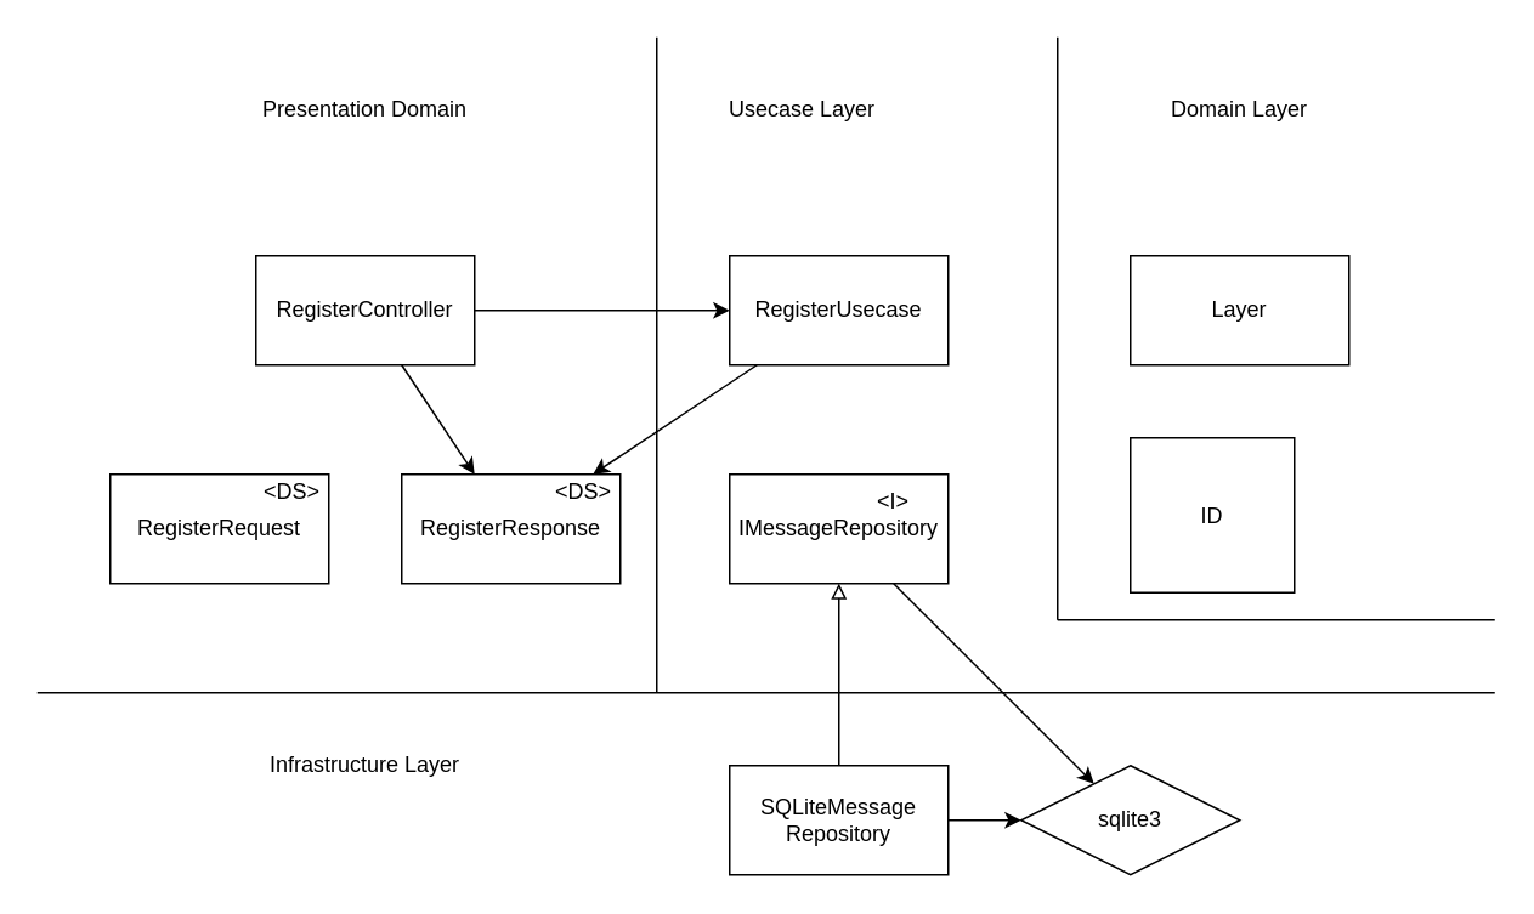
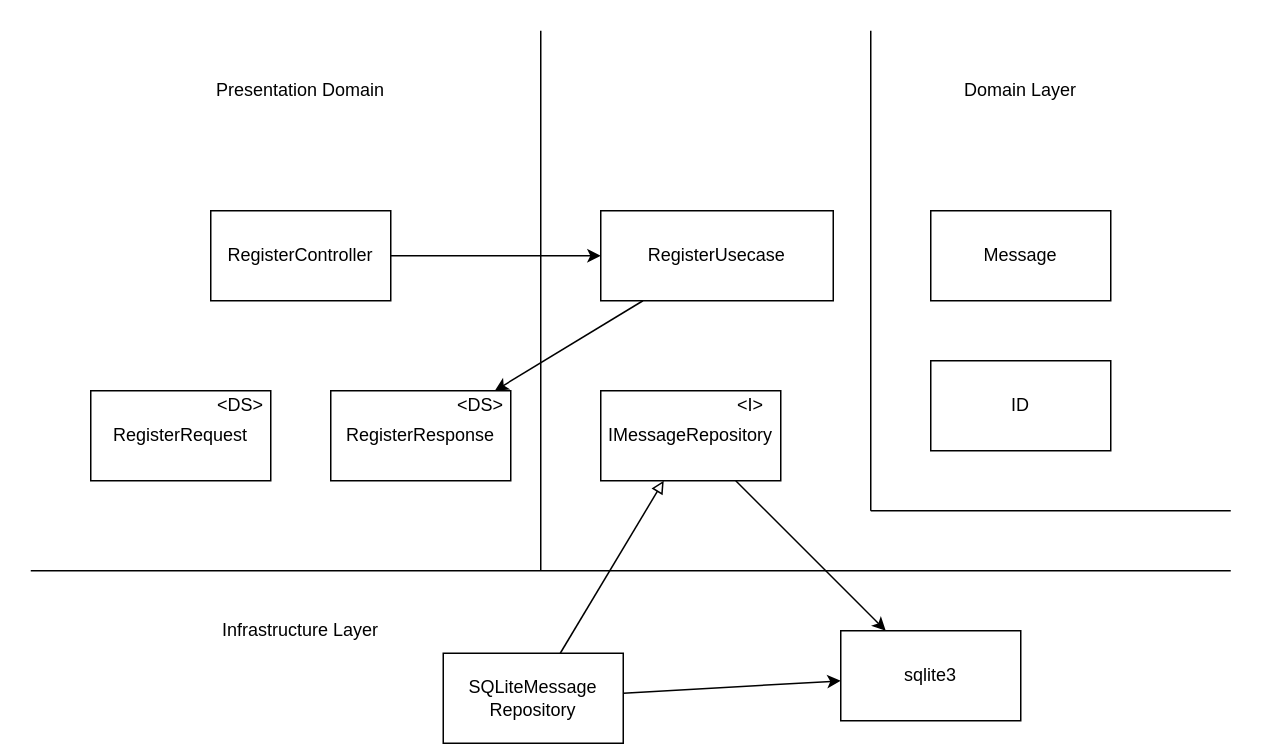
  <mxCell id="0" />
  <mxCell id="1" parent="0" />
  <mxCell id="2" style="edgeStyle=none;html=1;startArrow=none;startFill=0;endArrow=classic;endFill=1;" parent="1" source="4" target="6" edge="1"><mxGeometry relative="1" as="geometry" /></mxCell>
- <mxCell id="3" style="edgeStyle=none;html=1;startArrow=none;startFill=0;endArrow=classic;endFill=1;" parent="1" source="4" target="14" edge="1"><mxGeometry relative="1" as="geometry" /></mxCell>
  <mxCell id="4" value="RegisterController" style="rounded=0;whiteSpace=wrap;html=1;" parent="1" vertex="1"><mxGeometry x="140" y="140" width="120" height="60" as="geometry" /></mxCell>
  <mxCell id="5" style="edgeStyle=none;html=1;startArrow=none;startFill=0;endArrow=classic;endFill=1;" parent="1" source="6" target="14" edge="1"><mxGeometry relative="1" as="geometry" /></mxCell>
- <mxCell id="6" value="RegisterUsecase" style="rounded=0;whiteSpace=wrap;html=1;" parent="1" vertex="1"><mxGeometry x="400" y="140" width="120" height="60" as="geometry" /></mxCell>
- <mxCell id="7" value="Layer" style="rounded=0;whiteSpace=wrap;html=1;" parent="1" vertex="1"><mxGeometry x="620" y="140" width="120" height="60" as="geometry" /></mxCell>
- <mxCell id="8" value="ID" style="rounded=0;whiteSpace=wrap;html=1;" parent="1" vertex="1"><mxGeometry x="620" y="240" width="90" height="85" as="geometry" /></mxCell>
+ <mxCell id="6" value="RegisterUsecase" style="rounded=0;whiteSpace=wrap;html=1;" parent="1" vertex="1"><mxGeometry x="400" y="140" width="155" height="60" as="geometry" /></mxCell>
+ <mxCell id="7" value="Message" style="rounded=0;whiteSpace=wrap;html=1;" parent="1" vertex="1"><mxGeometry x="620" y="140" width="120" height="60" as="geometry" /></mxCell>
+ <mxCell id="8" value="ID" style="rounded=0;whiteSpace=wrap;html=1;" parent="1" vertex="1"><mxGeometry x="620" y="240" width="120" height="60" as="geometry" /></mxCell>
  <mxCell id="9" style="edgeStyle=none;html=1;startArrow=none;startFill=0;endArrow=classic;endFill=1;" parent="1" source="10" target="18" edge="1"><mxGeometry relative="1" as="geometry" /></mxCell>
  <mxCell id="10" value="IMessageRepository" style="rounded=0;whiteSpace=wrap;html=1;" parent="1" vertex="1"><mxGeometry x="400" y="260" width="120" height="60" as="geometry" /></mxCell>
  <mxCell id="11" style="edgeStyle=none;html=1;startArrow=none;startFill=0;endArrow=classic;endFill=1;" parent="1" edge="1"><mxGeometry relative="1" as="geometry"><mxPoint x="380" y="290" as="sourcePoint" /></mxGeometry></mxCell>
  <mxCell id="12" style="edgeStyle=none;html=1;startArrow=none;startFill=0;endArrow=classic;endFill=1;" parent="1" edge="1"><mxGeometry relative="1" as="geometry"><mxPoint x="314" y="320" as="sourcePoint" /></mxGeometry></mxCell>
  <mxCell id="13" value="RegisterRequest" style="rounded=0;whiteSpace=wrap;html=1;" parent="1" vertex="1"><mxGeometry x="60" y="260" width="120" height="60" as="geometry" /></mxCell>
  <mxCell id="14" value="RegisterResponse" style="rounded=0;whiteSpace=wrap;html=1;" parent="1" vertex="1"><mxGeometry x="220" y="260" width="120" height="60" as="geometry" /></mxCell>
  <mxCell id="15" style="edgeStyle=none;html=1;startArrow=none;startFill=0;endArrow=block;endFill=0;" parent="1" source="17" target="10" edge="1"><mxGeometry relative="1" as="geometry" /></mxCell>
  <mxCell id="16" style="edgeStyle=none;html=1;startArrow=none;startFill=0;endArrow=classic;endFill=1;" parent="1" source="17" target="18" edge="1"><mxGeometry relative="1" as="geometry" /></mxCell>
- <mxCell id="17" value="SQLiteMessage&lt;br&gt;Repository" style="rounded=0;whiteSpace=wrap;html=1;" parent="1" vertex="1"><mxGeometry x="400" y="420" width="120" height="60" as="geometry" /></mxCell>
- <mxCell id="18" value="sqlite3" style="rhombus;whiteSpace=wrap;html=1;" parent="1" vertex="1"><mxGeometry x="560" y="420" width="120" height="60" as="geometry" /></mxCell>
+ <mxCell id="17" value="SQLiteMessage&lt;br&gt;Repository" style="rounded=0;whiteSpace=wrap;html=1;" parent="1" vertex="1"><mxGeometry x="295" y="435" width="120" height="60" as="geometry" /></mxCell>
+ <mxCell id="18" value="sqlite3" style="rounded=0;whiteSpace=wrap;html=1;" parent="1" vertex="1"><mxGeometry x="560" y="420" width="120" height="60" as="geometry" /></mxCell>
  <mxCell id="19" value="" style="endArrow=none;html=1;" parent="1" edge="1"><mxGeometry width="50" height="50" relative="1" as="geometry"><mxPoint y="380" as="sourcePoint" x="20" /><mxPoint x="820" y="380" as="targetPoint" /></mxGeometry></mxCell>
  <mxCell id="20" value="Domain Layer" style="text;html=1;strokeColor=none;fillColor=none;align=center;verticalAlign=middle;whiteSpace=wrap;rounded=0;" parent="1" vertex="1"><mxGeometry x="620" y="40" width="120" height="40" as="geometry" /></mxCell>
  <mxCell id="21" value="" style="endArrow=none;html=1;" parent="1" edge="1"><mxGeometry width="50" height="50" relative="1" as="geometry"><mxPoint x="360" as="sourcePoint" y="20" /><mxPoint x="360" y="380" as="targetPoint" /></mxGeometry></mxCell>
  <mxCell id="22" value="" style="endArrow=none;html=1;" parent="1" edge="1"><mxGeometry width="50" height="50" relative="1" as="geometry"><mxPoint x="580" as="sourcePoint" y="20" /><mxPoint x="580" y="340" as="targetPoint" /></mxGeometry></mxCell>
  <mxCell id="23" value="" style="endArrow=none;html=1;" parent="1" edge="1"><mxGeometry width="50" height="50" relative="1" as="geometry"><mxPoint x="820" y="340" as="sourcePoint" /><mxPoint x="580" y="340" as="targetPoint" /></mxGeometry></mxCell>
- <mxCell id="24" value="Usecase Layer" style="text;html=1;strokeColor=none;fillColor=none;align=center;verticalAlign=middle;whiteSpace=wrap;rounded=0;" parent="1" vertex="1"><mxGeometry x="380" y="40" width="120" height="40" as="geometry" /></mxCell>
  <mxCell id="25" value="Presentation Domain" style="text;html=1;strokeColor=none;fillColor=none;align=center;verticalAlign=middle;whiteSpace=wrap;rounded=0;" parent="1" vertex="1"><mxGeometry x="140" y="40" width="120" height="40" as="geometry" /></mxCell>
  <mxCell id="26" value="Infrastructure Layer" style="text;html=1;strokeColor=none;fillColor=none;align=center;verticalAlign=middle;whiteSpace=wrap;rounded=0;" parent="1" vertex="1"><mxGeometry x="140" y="400" width="120" height="40" as="geometry" /></mxCell>
  <mxCell id="27" value="&amp;lt;DS&amp;gt;" style="text;html=1;strokeColor=none;fillColor=none;align=center;verticalAlign=middle;whiteSpace=wrap;rounded=0;" parent="1" vertex="1"><mxGeometry x="140" y="260" width="40" height="20" as="geometry" /></mxCell>
  <mxCell id="28" value="&amp;lt;DS&amp;gt;" style="text;html=1;strokeColor=none;fillColor=none;align=center;verticalAlign=middle;whiteSpace=wrap;rounded=0;" parent="1" vertex="1"><mxGeometry x="300" y="260" width="40" height="20" as="geometry" /></mxCell>
- <mxCell id="29" value="&amp;lt;I&amp;gt;" style="text;html=1;strokeColor=none;fillColor=none;align=center;verticalAlign=middle;whiteSpace=wrap;rounded=0;" parent="1" vertex="1"><mxGeometry x="470" y="265" width="40" height="20" as="geometry" /></mxCell>
+ <mxCell id="29" value="&amp;lt;I&amp;gt;" style="text;html=1;strokeColor=none;fillColor=none;align=center;verticalAlign=middle;whiteSpace=wrap;rounded=0;" parent="1" vertex="1"><mxGeometry x="480" y="260" width="40" height="20" as="geometry" /></mxCell>
